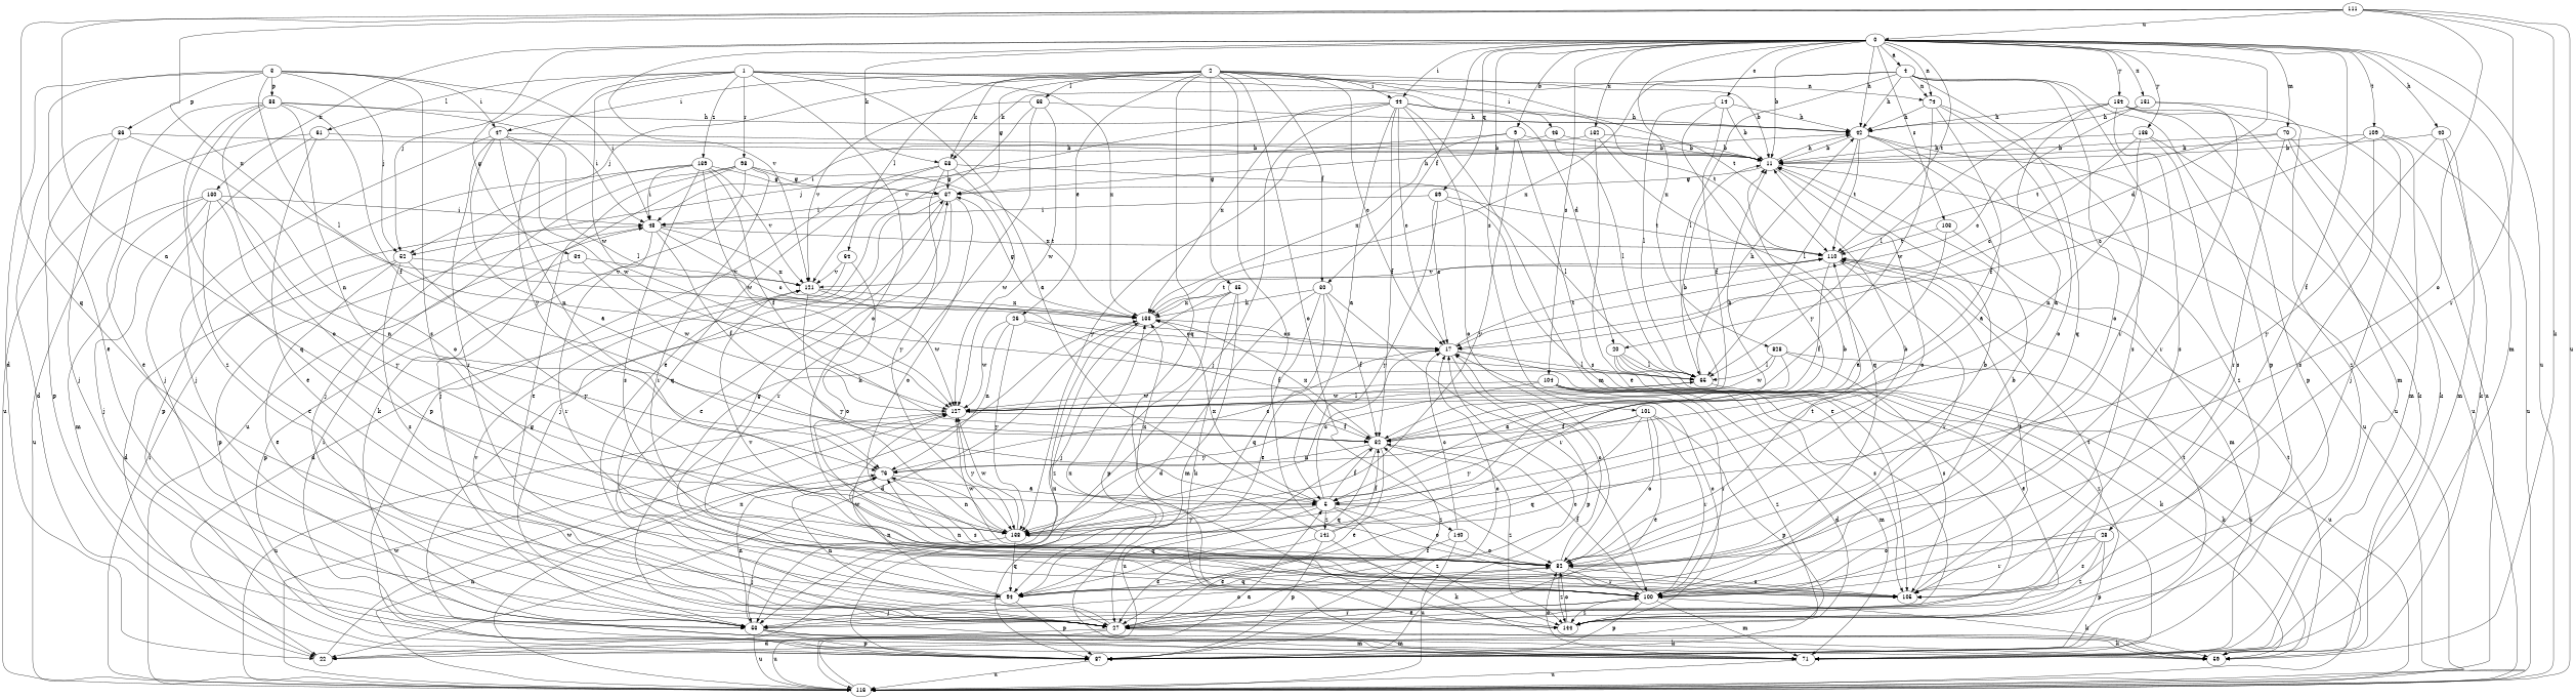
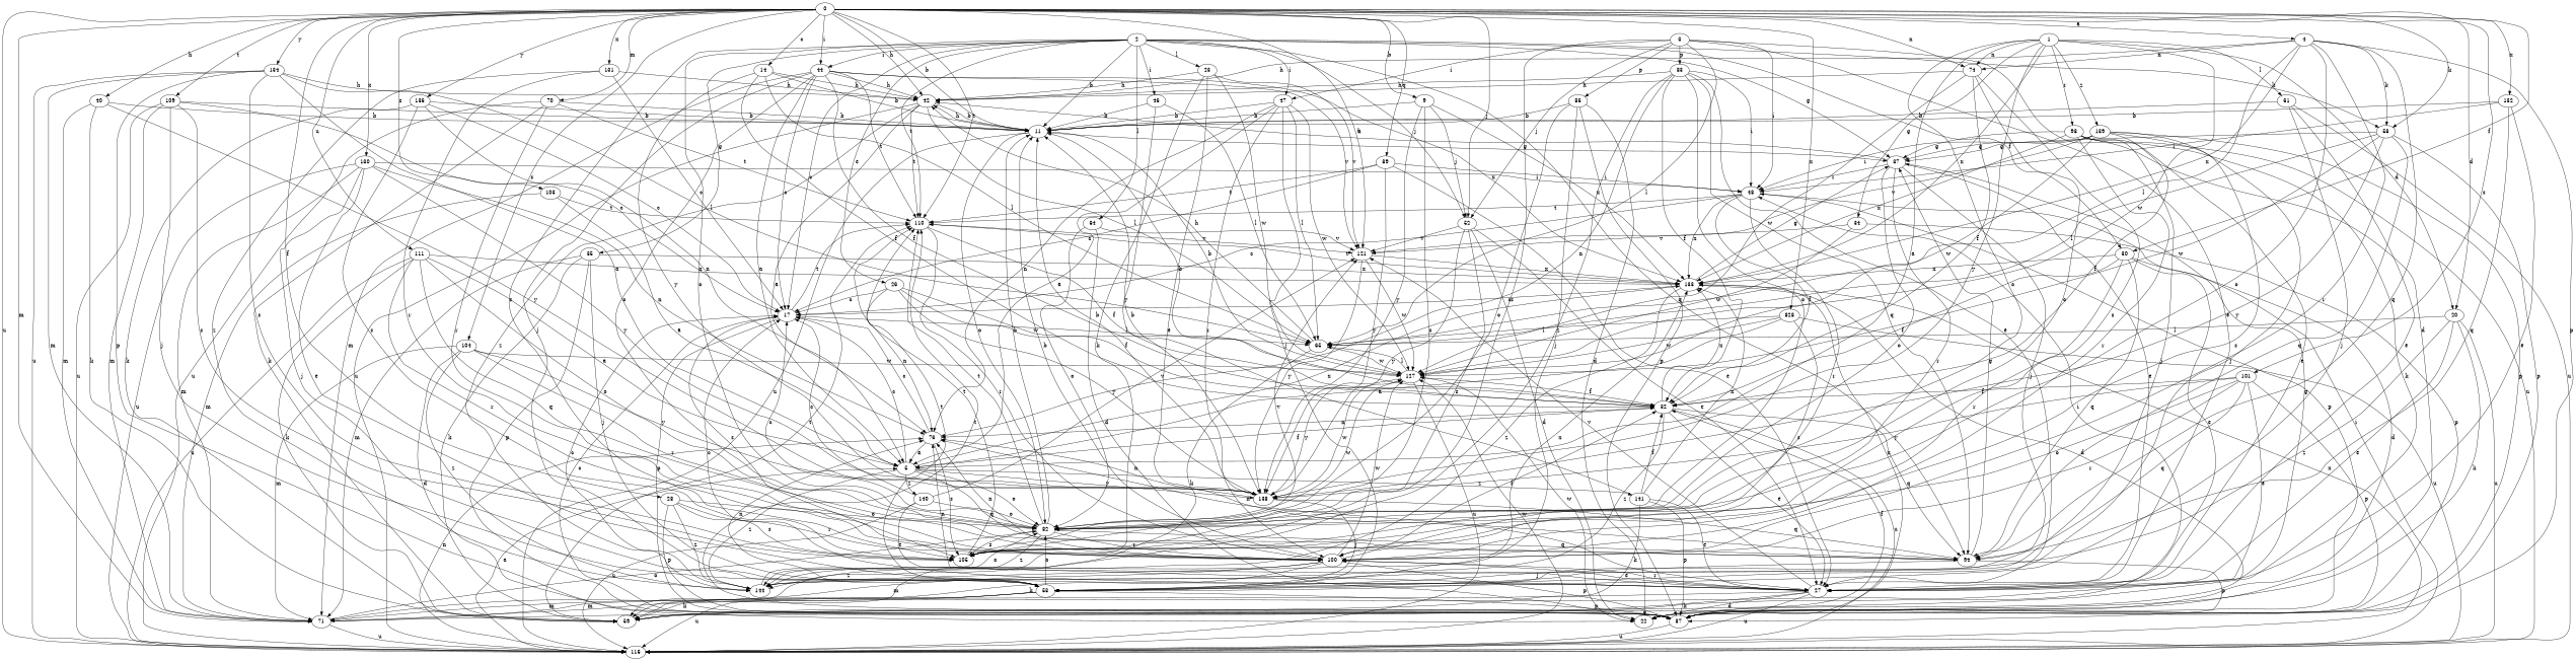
  strict digraph {
    0
    4
    9
    11
    14
    20
    28
    30
    40
    42
    44
    52
    58
    70
    71
    74
    89
    101
    103
    104
    109
    110
    111
    116
    121
    n26 [label=828]
    130
    131
    132
    134
    136
    82
    133
    94
    65
    87
    100
    138
    105
    37
    32
    27
    144
    59
    22
    5
    17
    53
    127
    48
    76
    1
    34
    61
    98
    139
    140
    141
    2
    26
    35
    46
    47
-   63
+   63 [label=23]
    64
    3
    83
    86
    0 -> 4 [label=a]
    0 -> 9 [label=b]
    0 -> 11 [label=b]
    0 -> 14 [label=c]
    0 -> 20 [label=d]
    0 -> 28 [label=f]
    0 -> 30 [label=f]
    0 -> 40 [label=h]
    0 -> 42 [label=h]
    0 -> 44 [label=i]
    0 -> 52 [label=j]
    0 -> 58 [label=k]
    0 -> 70 [label=m]
    0 -> 71 [label=m]
    0 -> 74 [label=n]
    0 -> 89 [label=q]
    0 -> 101 [label=s]
    0 -> 103 [label=s]
    0 -> 104 [label=s]
    0 -> 109 [label=t]
    0 -> 110 [label=t]
-   111 -> 0 [label=u]
+   0 -> 111 [label=u]
    0 -> 116 [label=u]
    0 -> 121 [label=v]
    0 -> n26 [label=x]
    0 -> 130 [label=x]
    0 -> 131 [label=x]
    0 -> 132 [label=x]
    0 -> 134 [label=y]
    0 -> 136 [label=y]
    4 -> 42 [label=h]
    4 -> 58 [label=k]
    4 -> 74 [label=n]
    4 -> 82 [label=o]
    4 -> 133 [label=x]
    4 -> 94 [label=q]
    4 -> 65 [label=l]
    4 -> 87 [label=p]
    4 -> 100 [label=r]
    9 -> 11 [label=b]
    9 -> 52 [label=j]
    9 -> 133 [label=x]
    9 -> 138 [label=y]
    9 -> 105 [label=s]
    11 -> 42 [label=h]
    11 -> 116 [label=u]
    11 -> 82 [label=o]
    11 -> 37 [label=g]
    14 -> 11 [label=b]
    14 -> 42 [label=h]
    14 -> 65 [label=l]
    14 -> 138 [label=y]
    14 -> 32 [label=f]
    20 -> 116 [label=u]
    20 -> 65 [label=l]
    20 -> 27 [label=e]
    20 -> 144 [label=z]
    20 -> 59 [label=k]
    28 -> 82 [label=o]
    28 -> 87 [label=p]
    28 -> 100 [label=r]
    28 -> 105 [label=s]
    28 -> 144 [label=z]
-   30 -> 133 [label=k]
+   30 -> 133 [label=x]
    30 -> 94 [label=q]
    30 -> 100 [label=r]
    30 -> 32 [label=f]
    30 -> 27 [label=e]
    30 -> 22 [label=d]
    40 -> 11 [label=b]
    40 -> 71 [label=m]
    40 -> 138 [label=y]
    40 -> 59 [label=k]
    42 -> 11 [label=b]
    42 -> 110 [label=t]
    42 -> 116 [label=u]
    42 -> 65 [label=l]
    42 -> 144 [label=z]
    42 -> 5 [label=a]
    44 -> 42 [label=h]
    44 -> 71 [label=m]
    44 -> 110 [label=t]
    44 -> 121 [label=v]
    44 -> 82 [label=o]
    44 -> 133 [label=x]
    44 -> 32 [label=f]
    44 -> 5 [label=a]
    44 -> 17 [label=c]
    44 -> 53 [label=j]
    52 -> 121 [label=v]
    52 -> 138 [label=y]
    52 -> 105 [label=s]
    52 -> 27 [label=e]
    52 -> 22 [label=d]
    58 -> 94 [label=q]
    58 -> 65 [label=l]
    58 -> 87 [label=p]
    58 -> 138 [label=y]
    58 -> 37 [label=g]
    58 -> 127 [label=w]
    70 -> 11 [label=b]
    70 -> 110 [label=t]
    70 -> 116 [label=u]
    70 -> 100 [label=r]
    70 -> 59 [label=k]
    71 -> 116 [label=u]
    71 -> 82 [label=o]
    71 -> 37 [label=g]
    71 -> 48 [label=i]
    74 -> 42 [label=h]
    74 -> 82 [label=o]
    74 -> 105 [label=s]
    74 -> 32 [label=f]
    74 -> 127 [label=w]
    89 -> 110 [label=t]
    89 -> 138 [label=y]
    89 -> 27 [label=e]
    89 -> 17 [label=c]
    89 -> 48 [label=i]
    101 -> 82 [label=o]
    101 -> 94 [label=q]
    101 -> 87 [label=p]
    101 -> 100 [label=r]
    101 -> 138 [label=y]
    101 -> 32 [label=f]
    101 -> 27 [label=e]
    103 -> 71 [label=m]
    103 -> 110 [label=t]
    103 -> 5 [label=a]
    104 -> 71 [label=m]
    104 -> 100 [label=r]
    104 -> 138 [label=y]
    104 -> 144 [label=z]
    104 -> 22 [label=d]
    104 -> 127 [label=w]
    109 -> 11 [label=b]
    109 -> 71 [label=m]
    109 -> 116 [label=u]
    109 -> 105 [label=s]
    109 -> 17 [label=c]
    109 -> 53 [label=j]
    110 -> 121 [label=v]
    110 -> 100 [label=r]
    110 -> 32 [label=f]
    111 -> 116 [label=u]
    111 -> 82 [label=o]
    111 -> 133 [label=x]
    111 -> 94 [label=q]
    111 -> 100 [label=r]
    111 -> 59 [label=k]
    111 -> 5 [label=a]
    116 -> 133 [label=x]
    116 -> 5 [label=a]
    116 -> 127 [label=w]
    116 -> 48 [label=i]
    116 -> 76 [label=n]
    121 -> 133 [label=x]
    121 -> 138 [label=y]
    121 -> 127 [label=w]
    n26 -> 116 [label=u]
    n26 -> 65 [label=l]
    n26 -> 105 [label=s]
    n26 -> 5 [label=a]
    n26 -> 127 [label=w]
    130 -> 71 [label=m]
    130 -> 116 [label=u]
    130 -> 138 [label=y]
    130 -> 27 [label=e]
    130 -> 53 [label=j]
    130 -> 48 [label=i]
    130 -> 76 [label=n]
    131 -> 42 [label=h]
    131 -> 100 [label=r]
    131 -> 144 [label=z]
    131 -> 17 [label=c]
    132 -> 11 [label=b]
    132 -> 94 [label=q]
    132 -> 27 [label=e]
    132 -> 48 [label=i]
    134 -> 42 [label=h]
    134 -> 71 [label=m]
    134 -> 116 [label=u]
    134 -> 65 [label=l]
    134 -> 87 [label=p]
    134 -> 105 [label=s]
    134 -> 5 [label=a]
    136 -> 11 [label=b]
    136 -> 105 [label=s]
    136 -> 59 [label=k]
    136 -> 17 [label=c]
    136 -> 76 [label=n]
    82 -> 11 [label=b]
    82 -> 110 [label=t]
    82 -> 94 [label=q]
    82 -> 100 [label=r]
    82 -> 105 [label=s]
    82 -> 144 [label=z]
    82 -> 17 [label=c]
    82 -> 127 [label=w]
    133 -> 110 [label=t]
    133 -> 37 [label=g]
    133 -> 144 [label=z]
    133 -> 22 [label=d]
    133 -> 17 [label=c]
    94 -> 87 [label=p]
    94 -> 37 [label=g]
    94 -> 53 [label=j]
    94 -> 76 [label=n]
    65 -> 42 [label=h]
    65 -> 59 [label=k]
    65 -> 127 [label=w]
    87 -> 110 [label=t]
    87 -> 116 [label=u]
    87 -> 133 [label=x]
    87 -> 32 [label=f]
    87 -> 17 [label=c]
    100 -> 11 [label=b]
    100 -> 71 [label=m]
    100 -> 87 [label=p]
    100 -> 32 [label=f]
    100 -> 27 [label=e]
    100 -> 144 [label=z]
    100 -> 59 [label=k]
    100 -> 127 [label=w]
    100 -> 76 [label=n]
    138 -> 11 [label=b]
    138 -> 94 [label=q]
    138 -> 53 [label=j]
    138 -> 127 [label=w]
    138 -> 76 [label=n]
    105 -> 110 [label=t]
    105 -> 121 [label=v]
    37 -> 42 [label=h]
    37 -> 82 [label=o]
    37 -> 100 [label=r]
    37 -> 27 [label=e]
    37 -> 53 [label=j]
    37 -> 48 [label=i]
    32 -> 11 [label=b]
    32 -> 116 [label=u]
    32 -> 133 [label=x]
    32 -> 94 [label=q]
    32 -> 27 [label=e]
    32 -> 144 [label=z]
    32 -> 76 [label=n]
    27 -> 71 [label=m]
    27 -> 116 [label=u]
    27 -> 121 [label=v]
    27 -> 100 [label=r]
    27 -> 59 [label=k]
    27 -> 22 [label=d]
    27 -> 17 [label=c]
    27 -> 76 [label=n]
    144 -> 82 [label=o]
    144 -> 133 [label=x]
    144 -> 17 [label=c]
    59 -> 110 [label=t]
    22 -> 127 [label=w]
    5 -> 82 [label=o]
    5 -> 133 [label=x]
    5 -> 94 [label=q]
    5 -> 138 [label=y]
    5 -> 32 [label=f]
    5 -> 144 [label=z]
    5 -> 17 [label=c]
    5 -> 140 [label=z]
    5 -> 141 [label=z]
    17 -> 110 [label=t]
    17 -> 65 [label=l]
    17 -> 87 [label=p]
    17 -> 105 [label=s]
    53 -> 71 [label=m]
    53 -> 110 [label=t]
    53 -> 116 [label=u]
    53 -> 82 [label=o]
    53 -> 87 [label=p]
    53 -> 59 [label=k]
    53 -> 76 [label=n]
    127 -> 11 [label=b]
    127 -> 116 [label=u]
    127 -> 65 [label=l]
    127 -> 138 [label=y]
    127 -> 32 [label=f]
    48 -> 110 [label=t]
    48 -> 133 [label=x]
    48 -> 87 [label=p]
    48 -> 100 [label=r]
    48 -> 32 [label=f]
    48 -> 17 [label=c]
    76 -> 105 [label=s]
    76 -> 5 [label=a]
    76 -> 17 [label=c]
    1 -> 20 [label=d]
    1 -> 74 [label=n]
    1 -> 82 [label=o]
    1 -> 133 [label=x]
    1 -> 138 [label=y]
    1 -> 5 [label=a]
    1 -> 127 [label=w]
    1 -> 34 [label=g]
    1 -> 61 [label=l]
    1 -> 98 [label=r]
    1 -> 139 [label=z]
    34 -> 121 [label=v]
    34 -> 87 [label=p]
    34 -> 127 [label=w]
    61 -> 11 [label=b]
    61 -> 116 [label=u]
    61 -> 27 [label=e]
    61 -> 53 [label=j]
    98 -> 116 [label=u]
    98 -> 133 [label=x]
    98 -> 100 [label=r]
    98 -> 37 [label=g]
    98 -> 27 [label=e]
    98 -> 59 [label=k]
    98 -> 53 [label=j]
    139 -> 121 [label=v]
    139 -> 87 [label=p]
    139 -> 105 [label=s]
    139 -> 37 [label=g]
    139 -> 32 [label=f]
    139 -> 53 [label=j]
    139 -> 127 [label=w]
    139 -> 48 [label=i]
    140 -> 116 [label=u]
+   140 -> 121 [label=v]
    140 -> 82 [label=o]
    140 -> 27 [label=e]
    140 -> 17 [label=c]
    141 -> 11 [label=b]
    141 -> 133 [label=x]
    141 -> 87 [label=p]
    141 -> 32 [label=f]
    141 -> 27 [label=e]
    141 -> 59 [label=k]
    2 -> 11 [label=b]
    2 -> 30 [label=f]
    2 -> 44 [label=i]
    2 -> 52 [label=j]
    2 -> 58 [label=k]
    2 -> 110 [label=t]
    2 -> 82 [label=o]
    2 -> 94 [label=q]
    2 -> 105 [label=s]
    2 -> 37 [label=g]
    2 -> 17 [label=c]
    2 -> 26 [label=e]
    2 -> 35 [label=g]
    2 -> 46 [label=i]
    2 -> 47 [label=i]
    2 -> 63 [label=l]
    2 -> 64 [label=l]
    26 -> 138 [label=y]
    26 -> 32 [label=f]
    26 -> 17 [label=c]
    26 -> 127 [label=w]
    26 -> 76 [label=n]
    35 -> 71 [label=m]
    35 -> 133 [label=x]
    35 -> 87 [label=p]
    35 -> 59 [label=k]
    35 -> 53 [label=j]
    46 -> 11 [label=b]
    46 -> 65 [label=l]
    46 -> 138 [label=y]
    47 -> 11 [label=b]
    47 -> 65 [label=l]
    47 -> 100 [label=r]
    47 -> 5 [label=a]
    47 -> 53 [label=j]
    47 -> 127 [label=w]
    47 -> 76 [label=n]
    63 -> 42 [label=h]
    63 -> 121 [label=v]
    63 -> 27 [label=e]
    63 -> 59 [label=k]
    63 -> 127 [label=w]
    64 -> 121 [label=v]
    64 -> 82 [label=o]
    64 -> 22 [label=d]
    3 -> 52 [label=j]
    3 -> 65 [label=l]
    3 -> 105 [label=s]
    3 -> 27 [label=e]
    3 -> 22 [label=d]
    3 -> 48 [label=i]
    3 -> 47 [label=i]
    3 -> 83 [label=p]
    3 -> 86 [label=p]
    83 -> 42 [label=h]
    83 -> 82 [label=o]
    83 -> 94 [label=q]
    83 -> 32 [label=f]
    83 -> 27 [label=e]
    83 -> 144 [label=z]
    83 -> 48 [label=i]
    83 -> 76 [label=n]
    86 -> 11 [label=b]
    86 -> 82 [label=o]
    86 -> 87 [label=p]
    86 -> 22 [label=d]
    86 -> 53 [label=j]
  }
